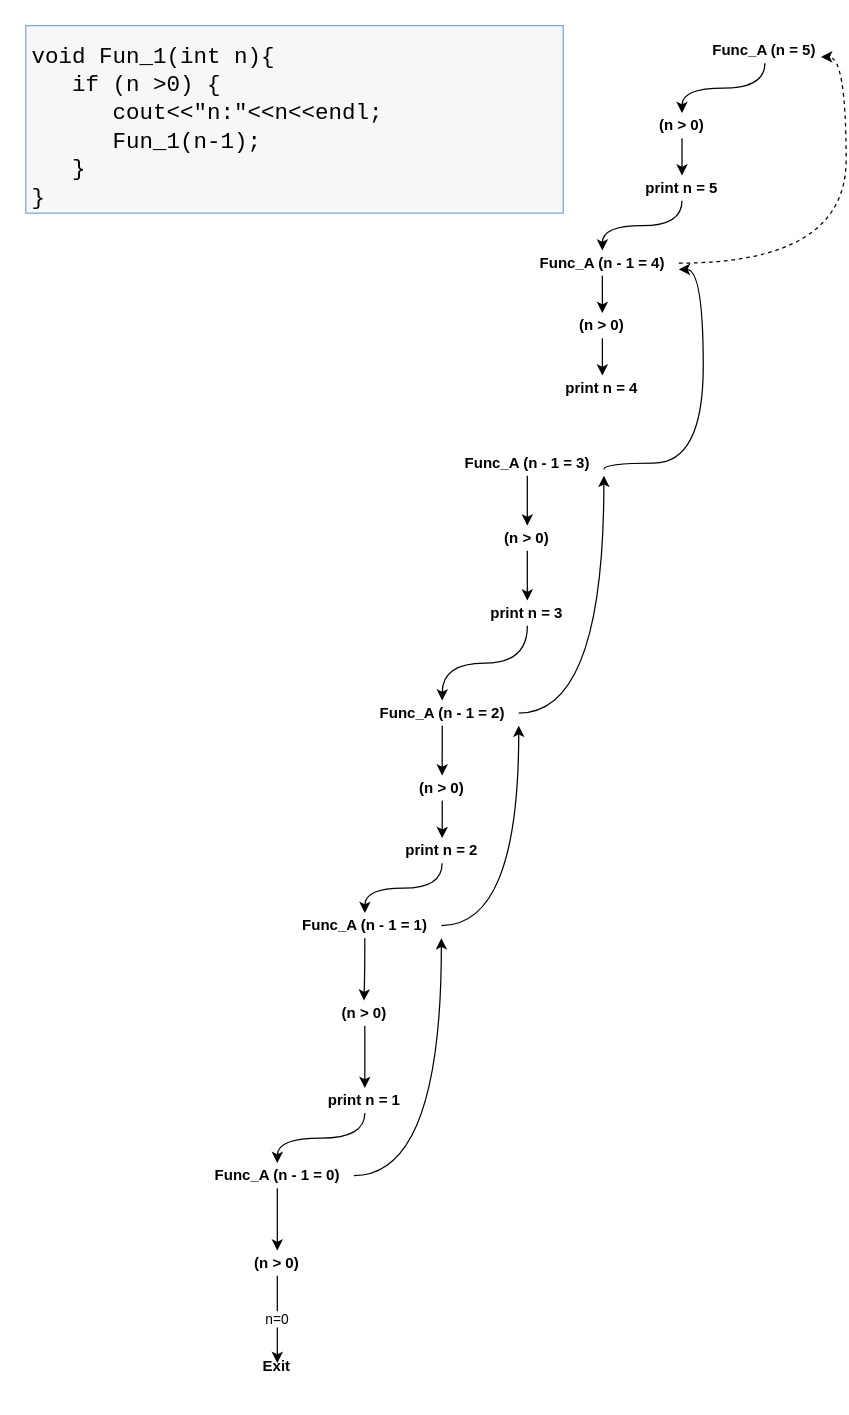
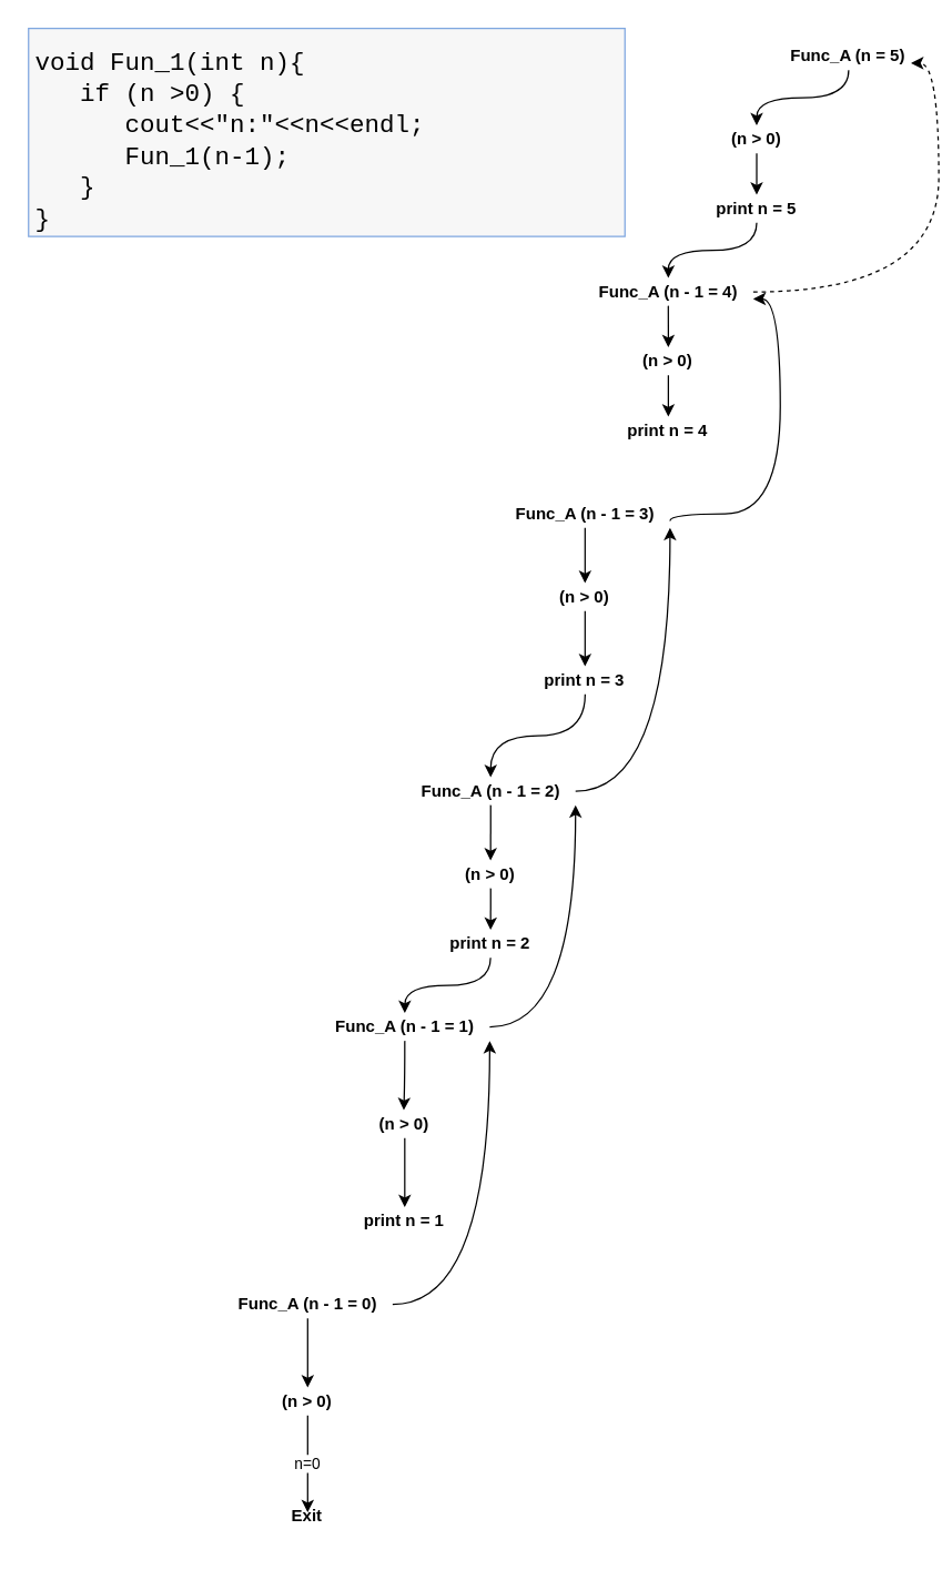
  <mxCell id="0" />
  <mxCell id="1" parent="0" />
  <mxCell id="2" value="" style="edgeStyle=orthogonalEdgeStyle;rounded=0;orthogonalLoop=1;jettySize=auto;html=1;curved=1;" edge="1" parent="1" source="3" target="5"><mxGeometry relative="1" as="geometry" /></mxCell>
  <mxCell id="3" value="&lt;b&gt;Func_A (n = 5)&lt;/b&gt;" style="text;html=1;strokeColor=none;fillColor=none;align=center;verticalAlign=middle;whiteSpace=wrap;rounded=0;" vertex="1" parent="1"><mxGeometry x="566.25" y="30" width="90" height="20" as="geometry" /></mxCell>
  <mxCell id="4" value="" style="edgeStyle=orthogonalEdgeStyle;rounded=0;orthogonalLoop=1;jettySize=auto;html=1;curved=1;" edge="1" parent="1" source="5" target="7"><mxGeometry relative="1" as="geometry" /></mxCell>
  <mxCell id="5" value="&lt;b&gt;(n &amp;gt; 0)&lt;/b&gt;" style="text;html=1;strokeColor=none;fillColor=none;align=center;verticalAlign=middle;whiteSpace=wrap;rounded=0;" vertex="1" parent="1"><mxGeometry x="500" y="90" width="90" height="20" as="geometry" /></mxCell>
  <mxCell id="6" value="" style="edgeStyle=orthogonalEdgeStyle;rounded=0;orthogonalLoop=1;jettySize=auto;html=1;curved=1;" edge="1" parent="1" source="7" target="9"><mxGeometry relative="1" as="geometry" /></mxCell>
  <mxCell id="7" value="&lt;b&gt;print n = 5&lt;/b&gt;" style="text;html=1;strokeColor=none;fillColor=none;align=center;verticalAlign=middle;whiteSpace=wrap;rounded=0;" vertex="1" parent="1"><mxGeometry x="500" y="140" width="90" height="20" as="geometry" /></mxCell>
  <mxCell id="8" value="" style="edgeStyle=orthogonalEdgeStyle;curved=1;rounded=0;orthogonalLoop=1;jettySize=auto;html=1;fontSize=18;fontColor=#000000;entryX=1;entryY=0.75;entryDx=0;entryDy=0;dashed=1;" edge="1" parent="1" source="9" target="3"><mxGeometry relative="1" as="geometry"><mxPoint x="622.5" y="210" as="targetPoint" /></mxGeometry></mxCell>
  <mxCell id="9" value="&lt;b&gt;Func_A (n - 1 = 4)&lt;/b&gt;" style="text;html=1;strokeColor=none;fillColor=none;align=center;verticalAlign=middle;whiteSpace=wrap;rounded=0;" vertex="1" parent="1"><mxGeometry x="420" y="200" width="122.5" height="20" as="geometry" /></mxCell>
  <mxCell id="10" value="" style="edgeStyle=orthogonalEdgeStyle;rounded=0;orthogonalLoop=1;jettySize=auto;html=1;curved=1;exitX=0.5;exitY=1;exitDx=0;exitDy=0;" edge="1" target="12" parent="1" source="9"><mxGeometry relative="1" as="geometry"><mxPoint x="570" y="250" as="sourcePoint" /></mxGeometry></mxCell>
  <mxCell id="11" value="" style="edgeStyle=orthogonalEdgeStyle;rounded=0;orthogonalLoop=1;jettySize=auto;html=1;curved=1;" edge="1" source="12" target="13" parent="1"><mxGeometry relative="1" as="geometry" /></mxCell>
  <mxCell id="12" value="&lt;b&gt;(n &amp;gt; 0)&lt;/b&gt;" style="text;html=1;strokeColor=none;fillColor=none;align=center;verticalAlign=middle;whiteSpace=wrap;rounded=0;" vertex="1" parent="1"><mxGeometry x="436.25" y="250" width="90" height="20" as="geometry" /></mxCell>
  <mxCell id="13" value="&lt;b&gt;print n = 4&lt;/b&gt;" style="text;html=1;strokeColor=none;fillColor=none;align=center;verticalAlign=middle;whiteSpace=wrap;rounded=0;" vertex="1" parent="1"><mxGeometry x="436.25" y="300" width="90" height="20" as="geometry" /></mxCell>
  <mxCell id="14" value="" style="edgeStyle=orthogonalEdgeStyle;curved=1;rounded=0;orthogonalLoop=1;jettySize=auto;html=1;fontSize=18;fontColor=#000000;entryX=1;entryY=0.75;entryDx=0;entryDy=0;exitX=1;exitY=0.75;exitDx=0;exitDy=0;" edge="1" parent="1" source="15" target="9"><mxGeometry relative="1" as="geometry"><mxPoint x="500" y="370" as="sourcePoint" /><mxPoint x="562.5" y="370" as="targetPoint" /><Array as="points"><mxPoint x="482" y="370" /><mxPoint x="562" y="370" /><mxPoint x="562" y="215" /></Array></mxGeometry></mxCell>
  <mxCell id="15" value="&lt;b&gt;Func_A (n - 1 = 3)&lt;/b&gt;" style="text;html=1;strokeColor=none;fillColor=none;align=center;verticalAlign=middle;whiteSpace=wrap;rounded=0;" vertex="1" parent="1"><mxGeometry x="360" y="360" width="122.5" height="20" as="geometry" /></mxCell>
  <mxCell id="16" value="" style="edgeStyle=orthogonalEdgeStyle;rounded=0;orthogonalLoop=1;jettySize=auto;html=1;curved=1;" edge="1" source="17" target="19" parent="1"><mxGeometry relative="1" as="geometry" /></mxCell>
  <mxCell id="17" value="&lt;b&gt;(n &amp;gt; 0)&lt;/b&gt;" style="text;html=1;strokeColor=none;fillColor=none;align=center;verticalAlign=middle;whiteSpace=wrap;rounded=0;" vertex="1" parent="1"><mxGeometry x="376.25" y="420" width="90" height="20" as="geometry" /></mxCell>
  <mxCell id="18" value="" style="edgeStyle=orthogonalEdgeStyle;rounded=0;orthogonalLoop=1;jettySize=auto;html=1;curved=1;" edge="1" source="19" target="22" parent="1"><mxGeometry relative="1" as="geometry" /></mxCell>
  <mxCell id="19" value="&lt;b&gt;print n = 3&lt;/b&gt;" style="text;html=1;strokeColor=none;fillColor=none;align=center;verticalAlign=middle;whiteSpace=wrap;rounded=0;" vertex="1" parent="1"><mxGeometry x="376.25" y="480" width="90" height="20" as="geometry" /></mxCell>
  <mxCell id="20" value="" style="edgeStyle=orthogonalEdgeStyle;curved=1;rounded=0;orthogonalLoop=1;jettySize=auto;html=1;fontSize=18;fontColor=#000000;entryX=0.5;entryY=0;entryDx=0;entryDy=0;" edge="1" parent="1" source="22" target="24"><mxGeometry relative="1" as="geometry"><mxPoint x="353.13" y="660" as="targetPoint" /></mxGeometry></mxCell>
  <mxCell id="21" value="" style="edgeStyle=orthogonalEdgeStyle;curved=1;rounded=0;orthogonalLoop=1;jettySize=auto;html=1;fontSize=18;fontColor=#000000;entryX=1;entryY=1;entryDx=0;entryDy=0;exitX=1;exitY=0.5;exitDx=0;exitDy=0;" edge="1" parent="1" source="22" target="15"><mxGeometry relative="1" as="geometry"><mxPoint x="494.38" y="570" as="targetPoint" /></mxGeometry></mxCell>
  <mxCell id="22" value="&lt;b&gt;Func_A (n - 1 = 2)&lt;/b&gt;" style="text;html=1;strokeColor=none;fillColor=none;align=center;verticalAlign=middle;whiteSpace=wrap;rounded=0;" vertex="1" parent="1"><mxGeometry x="291.88" y="560" width="122.5" height="20" as="geometry" /></mxCell>
  <mxCell id="23" value="" style="edgeStyle=orthogonalEdgeStyle;curved=1;rounded=0;orthogonalLoop=1;jettySize=auto;html=1;fontSize=18;fontColor=#000000;entryX=0.5;entryY=0;entryDx=0;entryDy=0;" edge="1" parent="1" source="24" target="26"><mxGeometry relative="1" as="geometry"><mxPoint x="353.135" y="720" as="targetPoint" /></mxGeometry></mxCell>
  <mxCell id="24" value="&lt;b&gt;(n &amp;gt; 0)&lt;/b&gt;" style="text;html=1;strokeColor=none;fillColor=none;align=center;verticalAlign=middle;whiteSpace=wrap;rounded=0;" vertex="1" parent="1"><mxGeometry x="320.01" y="620" width="66.25" height="20" as="geometry" /></mxCell>
  <mxCell id="25" value="" style="edgeStyle=orthogonalEdgeStyle;rounded=0;orthogonalLoop=1;jettySize=auto;html=1;curved=1;" edge="1" source="26" target="28" parent="1"><mxGeometry relative="1" as="geometry" /></mxCell>
  <mxCell id="26" value="&lt;b&gt;print n = 2&lt;/b&gt;" style="text;html=1;strokeColor=none;fillColor=none;align=center;verticalAlign=middle;whiteSpace=wrap;rounded=0;" vertex="1" parent="1"><mxGeometry x="308.13" y="670" width="90" height="20" as="geometry" /></mxCell>
  <mxCell id="27" value="" style="edgeStyle=orthogonalEdgeStyle;curved=1;rounded=0;orthogonalLoop=1;jettySize=auto;html=1;fontSize=18;fontColor=#000000;entryX=1;entryY=1;entryDx=0;entryDy=0;" edge="1" parent="1" source="28" target="22"><mxGeometry relative="1" as="geometry"><mxPoint x="432.5" y="740" as="targetPoint" /><Array as="points"><mxPoint x="414" y="740" /></Array></mxGeometry></mxCell>
  <mxCell id="28" value="&lt;b&gt;Func_A (n - 1 = 1)&lt;/b&gt;" style="text;html=1;strokeColor=none;fillColor=none;align=center;verticalAlign=middle;whiteSpace=wrap;rounded=0;" vertex="1" parent="1"><mxGeometry x="230" y="730" width="122.5" height="20" as="geometry" /></mxCell>
  <mxCell id="29" value="" style="edgeStyle=orthogonalEdgeStyle;rounded=0;orthogonalLoop=1;jettySize=auto;html=1;curved=1;exitX=0.5;exitY=1;exitDx=0;exitDy=0;entryX=0.5;entryY=0;entryDx=0;entryDy=0;" edge="1" parent="1" source="15" target="17"><mxGeometry relative="1" as="geometry"><mxPoint x="610.58" y="430" as="sourcePoint" /><mxPoint x="610.58" y="470" as="targetPoint" /></mxGeometry></mxCell>
  <mxCell id="30" value="" style="edgeStyle=orthogonalEdgeStyle;rounded=0;orthogonalLoop=1;jettySize=auto;html=1;curved=1;" edge="1" source="31" target="33" parent="1"><mxGeometry relative="1" as="geometry" /></mxCell>
  <mxCell id="31" value="&lt;b&gt;(n &amp;gt; 0)&lt;/b&gt;" style="text;html=1;strokeColor=none;fillColor=none;align=center;verticalAlign=middle;whiteSpace=wrap;rounded=0;" vertex="1" parent="1"><mxGeometry x="246.25" y="800" width="90" height="20" as="geometry" /></mxCell>
- <mxCell id="32" value="" style="edgeStyle=orthogonalEdgeStyle;rounded=0;orthogonalLoop=1;jettySize=auto;html=1;curved=1;entryX=0.5;entryY=0;entryDx=0;entryDy=0;exitX=0.5;exitY=1;exitDx=0;exitDy=0;" edge="1" source="33" target="35" parent="1"><mxGeometry relative="1" as="geometry"><mxPoint x="291.267" y="930" as="targetPoint" /></mxGeometry></mxCell>
  <mxCell id="33" value="&lt;b&gt;print n = 1&lt;/b&gt;" style="text;html=1;strokeColor=none;fillColor=none;align=center;verticalAlign=middle;whiteSpace=wrap;rounded=0;" vertex="1" parent="1"><mxGeometry x="246.25" y="870" width="90" height="20" as="geometry" /></mxCell>
  <mxCell id="34" value="" style="edgeStyle=orthogonalEdgeStyle;curved=1;rounded=0;orthogonalLoop=1;jettySize=auto;html=1;fontSize=18;fontColor=#000000;entryX=1;entryY=1;entryDx=0;entryDy=0;exitX=1;exitY=0.5;exitDx=0;exitDy=0;" edge="1" parent="1" source="35" target="28"><mxGeometry relative="1" as="geometry"><mxPoint x="291" y="940" as="sourcePoint" /><mxPoint x="362.5" y="940" as="targetPoint" /><Array as="points"><mxPoint x="352" y="940" /></Array></mxGeometry></mxCell>
  <mxCell id="35" value="&lt;b&gt;Func_A (n - 1 = 0)&lt;/b&gt;" style="text;html=1;strokeColor=none;fillColor=none;align=center;verticalAlign=middle;whiteSpace=wrap;rounded=0;" vertex="1" parent="1"><mxGeometry x="160" y="930" width="122.5" height="20" as="geometry" /></mxCell>
  <mxCell id="36" value="" style="edgeStyle=orthogonalEdgeStyle;rounded=0;orthogonalLoop=1;jettySize=auto;html=1;curved=1;entryX=0.5;entryY=0;entryDx=0;entryDy=0;entryPerimeter=0;exitX=0.5;exitY=1;exitDx=0;exitDy=0;" edge="1" target="37" parent="1" source="35"><mxGeometry relative="1" as="geometry"><mxPoint x="291" y="1210" as="sourcePoint" /></mxGeometry></mxCell>
  <mxCell id="37" value="&lt;b&gt;(n &amp;gt; 0)&lt;/b&gt;" style="text;html=1;strokeColor=none;fillColor=none;align=center;verticalAlign=middle;whiteSpace=wrap;rounded=0;" vertex="1" parent="1"><mxGeometry x="176.25" y="1000" width="90" height="20" as="geometry" /></mxCell>
  <mxCell id="38" value="" style="edgeStyle=orthogonalEdgeStyle;rounded=0;orthogonalLoop=1;jettySize=auto;html=1;curved=1;exitX=0.5;exitY=1;exitDx=0;exitDy=0;" edge="1" parent="1" source="28"><mxGeometry relative="1" as="geometry"><mxPoint x="290.58" y="760" as="sourcePoint" /><mxPoint x="290.58" y="800" as="targetPoint" /></mxGeometry></mxCell>
  <mxCell id="39" value="&lt;h4&gt;&lt;span style=&quot;font-weight: normal&quot;&gt;&lt;font face=&quot;Courier New&quot;&gt;&lt;span style=&quot;white-space: nowrap&quot;&gt;void Fun_1(int n){&lt;br&gt;&lt;/span&gt;&lt;span style=&quot;white-space: nowrap&quot;&gt;&amp;nbsp; &amp;nbsp;if (n &amp;gt;0) {&lt;br&gt;&amp;nbsp; &amp;nbsp; &amp;nbsp; c&lt;/span&gt;out&amp;lt;&amp;lt;&quot;n:&quot;&amp;lt;&amp;lt;n&amp;lt;&amp;lt;endl;&lt;br&gt;&amp;nbsp; &amp;nbsp; &amp;nbsp; Fun_1(n-1); &lt;br&gt;&amp;nbsp; &amp;nbsp;}&lt;br&gt;}&lt;/font&gt;&lt;/span&gt;&lt;/h4&gt;" style="text;html=1;strokeColor=#7EA6E0;fillColor=#F7F7F7;spacing=5;spacingTop=-20;whiteSpace=wrap;overflow=hidden;rounded=0;fontSize=18;align=left;glass=0;labelBackgroundColor=none;fontColor=#000000;" vertex="1" parent="1"><mxGeometry x="20" y="20" width="430" height="150" as="geometry" /></mxCell>
  <mxCell id="40" value="n=0" style="edgeStyle=orthogonalEdgeStyle;curved=1;rounded=0;orthogonalLoop=1;jettySize=auto;html=1;exitX=0.5;exitY=1;exitDx=0;exitDy=0;" edge="1" target="41" parent="1" source="37"><mxGeometry relative="1" as="geometry"><mxPoint x="325" y="1060" as="sourcePoint" /></mxGeometry></mxCell>
  <mxCell id="41" value="&lt;b&gt;Exit&lt;br&gt;&lt;br&gt;&lt;/b&gt;" style="text;html=1;strokeColor=none;fillColor=none;align=center;verticalAlign=middle;whiteSpace=wrap;rounded=0;" vertex="1" parent="1"><mxGeometry x="176.25" y="1090" width="90" height="20" as="geometry" /></mxCell>
